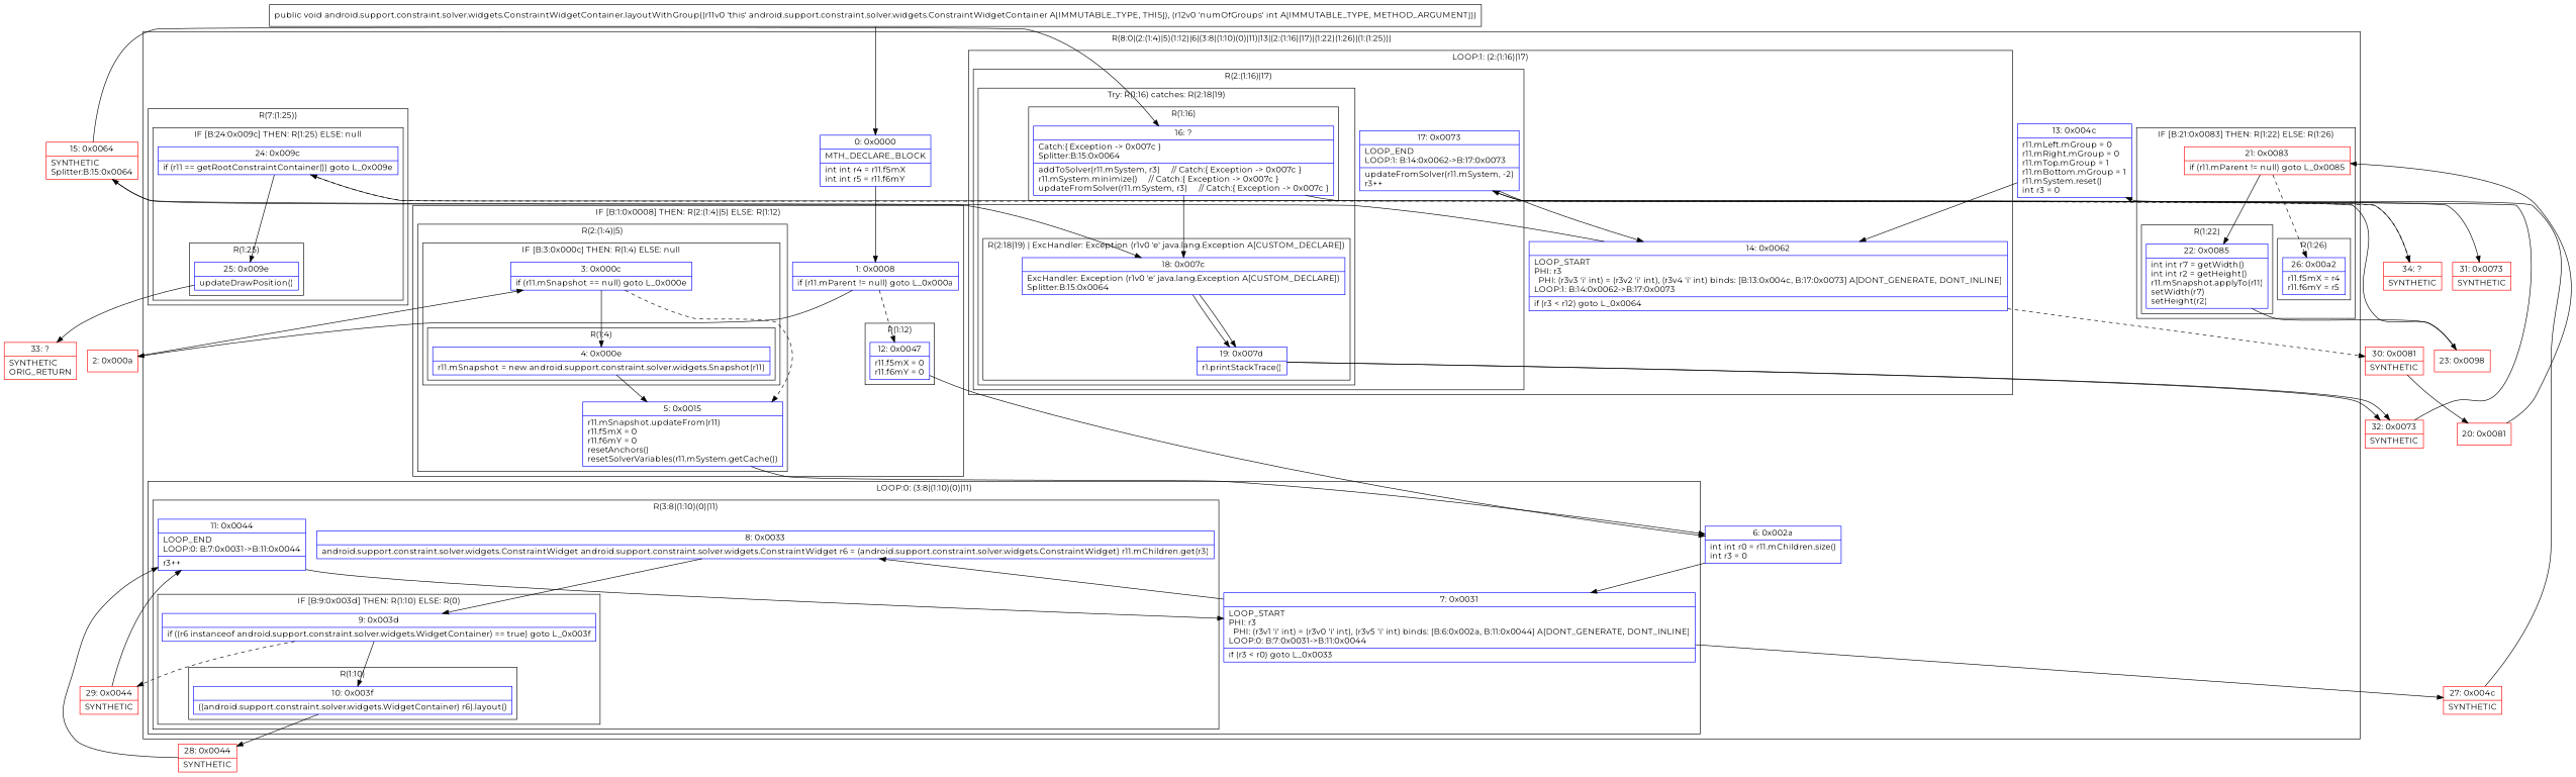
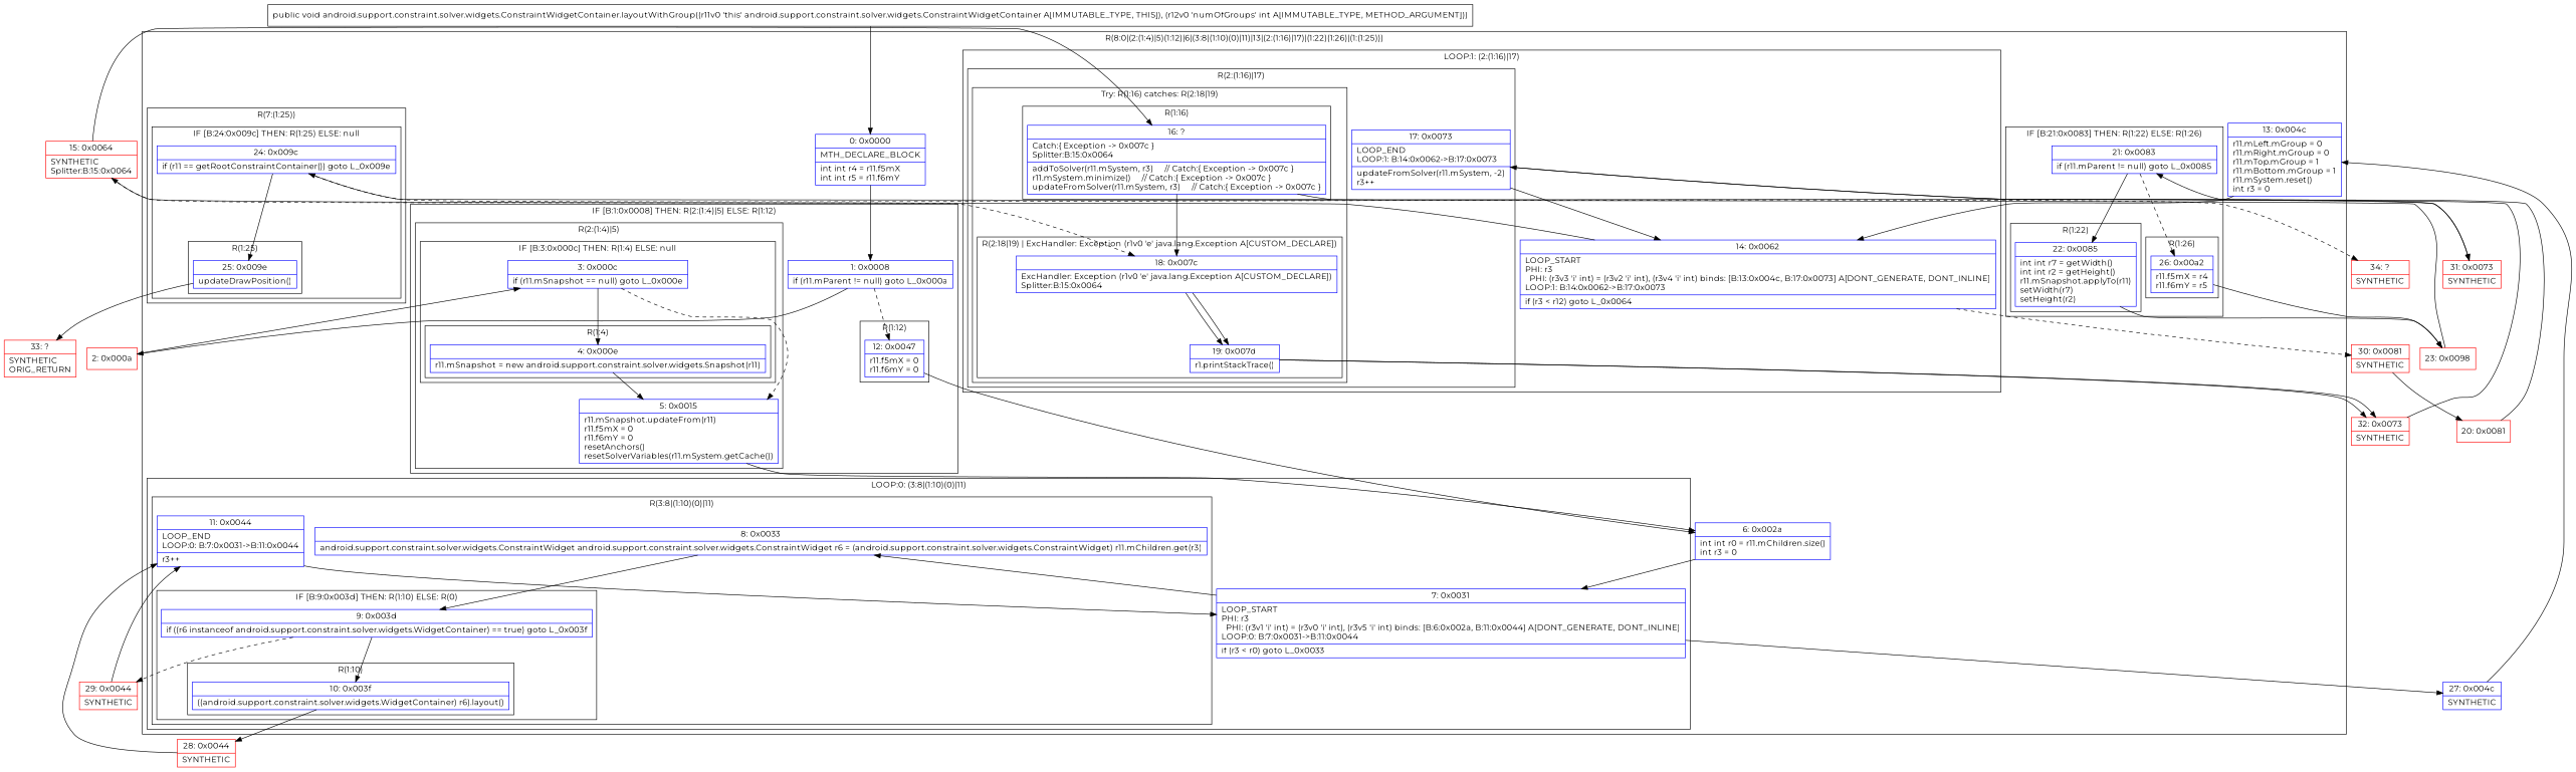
  digraph {
    fontname=Montserrat
    node [color=blue fontname=Montserrat shape=record]
    edge [fontname=Montserrat]
    n1 [label="{4\:\ 0x000e|r11.mSnapshot = new android.support.constraint.solver.widgets.Snapshot(r11)\l}"]
    n2 [label="{3\:\ 0x000c|if (r11.mSnapshot == null) goto L_0x000e\l}"]
    n3 [label="{5\:\ 0x0015|r11.mSnapshot.updateFrom(r11)\lr11.f5mX = 0\lr11.f6mY = 0\lresetAnchors()\lresetSolverVariables(r11.mSystem.getCache())\l}"]
    n4 [label="{12\:\ 0x0047|r11.f5mX = 0\lr11.f6mY = 0\l}"]
    n5 [label="{1\:\ 0x0008|if (r11.mParent != null) goto L_0x000a\l}"]
    n6 [label="{10\:\ 0x003f|((android.support.constraint.solver.widgets.WidgetContainer) r6).layout()\l}"]
    n7 [label="{9\:\ 0x003d|if ((r6 instanceof android.support.constraint.solver.widgets.WidgetContainer) == true) goto L_0x003f\l}"]
    n8 [label="{8\:\ 0x0033|android.support.constraint.solver.widgets.ConstraintWidget android.support.constraint.solver.widgets.ConstraintWidget r6 = (android.support.constraint.solver.widgets.ConstraintWidget) r11.mChildren.get(r3)\l}"]
    n9 [label="{11\:\ 0x0044|LOOP_END\lLOOP:0: B:7:0x0031\-\>B:11:0x0044\l|r3++\l}"]
    n10 [label="{7\:\ 0x0031|LOOP_START\lPHI: r3 \l  PHI: (r3v1 'i' int) = (r3v0 'i' int), (r3v5 'i' int) binds: [B:6:0x002a, B:11:0x0044] A[DONT_GENERATE, DONT_INLINE]\lLOOP:0: B:7:0x0031\-\>B:11:0x0044\l|if (r3 \< r0) goto L_0x0033\l}"]
    n11 [label="{16\:\ ?|Catch:\{ Exception \-\> 0x007c \}\lSplitter:B:15:0x0064\l|addToSolver(r11.mSystem, r3)     \/\/ Catch:\{ Exception \-\> 0x007c \}\lr11.mSystem.minimize()     \/\/ Catch:\{ Exception \-\> 0x007c \}\lupdateFromSolver(r11.mSystem, r3)     \/\/ Catch:\{ Exception \-\> 0x007c \}\l}"]
    n12 [label="{18\:\ 0x007c|ExcHandler: Exception (r1v0 'e' java.lang.Exception A[CUSTOM_DECLARE])\lSplitter:B:15:0x0064\l}"]
    n13 [label="{19\:\ 0x007d|r1.printStackTrace()\l}"]
    n14 [label="{17\:\ 0x0073|LOOP_END\lLOOP:1: B:14:0x0062\-\>B:17:0x0073\l|updateFromSolver(r11.mSystem, \-2)\lr3++\l}"]
    n15 [label="{14\:\ 0x0062|LOOP_START\lPHI: r3 \l  PHI: (r3v3 'i' int) = (r3v2 'i' int), (r3v4 'i' int) binds: [B:13:0x004c, B:17:0x0073] A[DONT_GENERATE, DONT_INLINE]\lLOOP:1: B:14:0x0062\-\>B:17:0x0073\l|if (r3 \< r12) goto L_0x0064\l}"]
    n16 [label="{22\:\ 0x0085|int int r7 = getWidth()\lint int r2 = getHeight()\lr11.mSnapshot.applyTo(r11)\lsetWidth(r7)\lsetHeight(r2)\l}"]
    n17 [label="{26\:\ 0x00a2|r11.f5mX = r4\lr11.f6mY = r5\l}"]
-   n18 [color=red label="{21\:\ 0x0083|if (r11.mParent != null) goto L_0x0085\l}"]
+   n18 [label="{21\:\ 0x0083|if (r11.mParent != null) goto L_0x0085\l}"]
    n19 [label="{25\:\ 0x009e|updateDrawPosition()\l}"]
    n20 [label="{24\:\ 0x009c|if (r11 == getRootConstraintContainer()) goto L_0x009e\l}"]
    n21 [label="{0\:\ 0x0000|MTH_DECLARE_BLOCK\l|int int r4 = r11.f5mX\lint int r5 = r11.f6mY\l}"]
    n22 [label="{6\:\ 0x002a|int int r0 = r11.mChildren.size()\lint r3 = 0\l}"]
    n23 [label="{13\:\ 0x004c|r11.mLeft.mGroup = 0\lr11.mRight.mGroup = 0\lr11.mTop.mGroup = 1\lr11.mBottom.mGroup = 1\lr11.mSystem.reset()\lint r3 = 0\l}"]
    n24 [color=red label="{2\:\ 0x000a}"]
    n25 [color=red label="{28\:\ 0x0044|SYNTHETIC\l}"]
    n26 [color=red label="{29\:\ 0x0044|SYNTHETIC\l}"]
-   n27 [color=red label="{27\:\ 0x004c|SYNTHETIC\l}"]
+   n27 [label="{27\:\ 0x004c|SYNTHETIC\l}"]
    n28 [color=red label="{31\:\ 0x0073|SYNTHETIC\l}"]
    n29 [color=red label="{32\:\ 0x0073|SYNTHETIC\l}"]
    n30 [color=red label="{15\:\ 0x0064|SYNTHETIC\lSplitter:B:15:0x0064\l}"]
    n31 [color=red label="{30\:\ 0x0081|SYNTHETIC\l}"]
    n32 [color=red label="{23\:\ 0x0098}"]
    n33 [color=red label="{33\:\ ?|SYNTHETIC\lORIG_RETURN\l}"]
    n34 [color=red label="{34\:\ ?|SYNTHETIC\l}"]
    n35 [color=red label="{20\:\ 0x0081}"]
    n36 [label="{public void android.support.constraint.solver.widgets.ConstraintWidgetContainer.layoutWithGroup((r11v0 'this' android.support.constraint.solver.widgets.ConstraintWidgetContainer A[IMMUTABLE_TYPE, THIS]), (r12v0 'numOfGroups' int A[IMMUTABLE_TYPE, METHOD_ARGUMENT])) }" color=""]
    subgraph cluster_1 {
      label="R(8:0|(2:(1:4)|5)(1:12)|6|(3:8|(1:10)(0)|11)|13|(2:(1:16)|17)|(1:22)(1:26)|(1:(1:25)))"
      n21
      n22
      n23
      subgraph cluster_2 {
        label="IF [B:1:0x0008] THEN: R(2:(1:4)|5) ELSE: R(1:12)"
        n5
        subgraph cluster_3 {
          label="R(2:(1:4)|5)"
          n3
          subgraph cluster_4 {
            label="IF [B:3:0x000c] THEN: R(1:4) ELSE: null"
            n2
            subgraph cluster_5 {
              label="R(1:4)"
              n1
            }
          }
        }
        subgraph cluster_6 {
          label="R(1:12)"
          n4
        }
      }
      subgraph cluster_7 {
        label="LOOP:0: (3:8|(1:10)(0)|11)"
        n10
        subgraph cluster_8 {
          label="R(3:8|(1:10)(0)|11)"
          n8
          n9
          subgraph cluster_9 {
            label="IF [B:9:0x003d] THEN: R(1:10) ELSE: R(0)"
            n7
            subgraph cluster_10 {
              label="R(1:10)"
              n6
            }
            subgraph cluster_11 {
              label="R(0)"
            }
          }
        }
      }
      subgraph cluster_12 {
        label="LOOP:1: (2:(1:16)|17)"
        n15
        subgraph cluster_13 {
          label="R(2:(1:16)|17)"
          n14
          subgraph cluster_14 {
            label="Try: R(1:16) catches: R(2:18|19)"
            subgraph cluster_15 {
              label="R(1:16)"
              n11
            }
            subgraph cluster_16 {
              label="R(2:18|19) | ExcHandler: Exception (r1v0 'e' java.lang.Exception A[CUSTOM_DECLARE])\l"
              n12
              n13
            }
          }
        }
      }
      subgraph cluster_17 {
        label="IF [B:21:0x0083] THEN: R(1:22) ELSE: R(1:26)"
        n18
        subgraph cluster_18 {
          label="R(1:22)"
          n16
        }
        subgraph cluster_19 {
          label="R(1:26)"
          n17
        }
      }
      subgraph cluster_20 {
        label="R(7:(1:25))"
        subgraph cluster_21 {
          label="IF [B:24:0x009c] THEN: R(1:25) ELSE: null"
          n20
          subgraph cluster_22 {
            label="R(1:25)"
            n19
          }
        }
      }
    }
    subgraph cluster_23 {
      label="R(2:18|19) | ExcHandler: Exception (r1v0 'e' java.lang.Exception A[CUSTOM_DECLARE])\l"
    }
    n1 -> n3
    n2 -> n1
    n2 -> n3 [style=dashed]
    n3 -> n22
    n4 -> n22
    n5 -> n4 [style=dashed]
    n5 -> n24
    n6 -> n25
    n7 -> n6
    n7 -> n26 [style=dashed]
    n8 -> n7
    n9 -> n10
    n10 -> n8
    n10 -> n27 [style=solid]
    n11 -> n12
-   n11 -> n34
+   n11 -> n28
    n12 -> n13
    n12 -> n13
    n13 -> n29
    n13 -> n29
    n14 -> n15
    n14 -> n28
    n15 -> n30
    n15 -> n31 [style=dashed]
    n16 -> n32
+   n17 -> n32
    n18 -> n16
    n18 -> n17 [style=dashed]
    n19 -> n33
    n20 -> n19
    n20 -> n34 [style=dashed]
    n21 -> n5
    n22 -> n10
    n23 -> n15
    n24 -> n2
    n25 -> n9
    n26 -> n9
    n27 -> n23
    n29 -> n14
    n30 -> n11
-   n30 -> n12
+   n30 -> n12 [style=dashed]
    n31 -> n35
    n32 -> n20
    n35 -> n18
    n36 -> n21
  }
